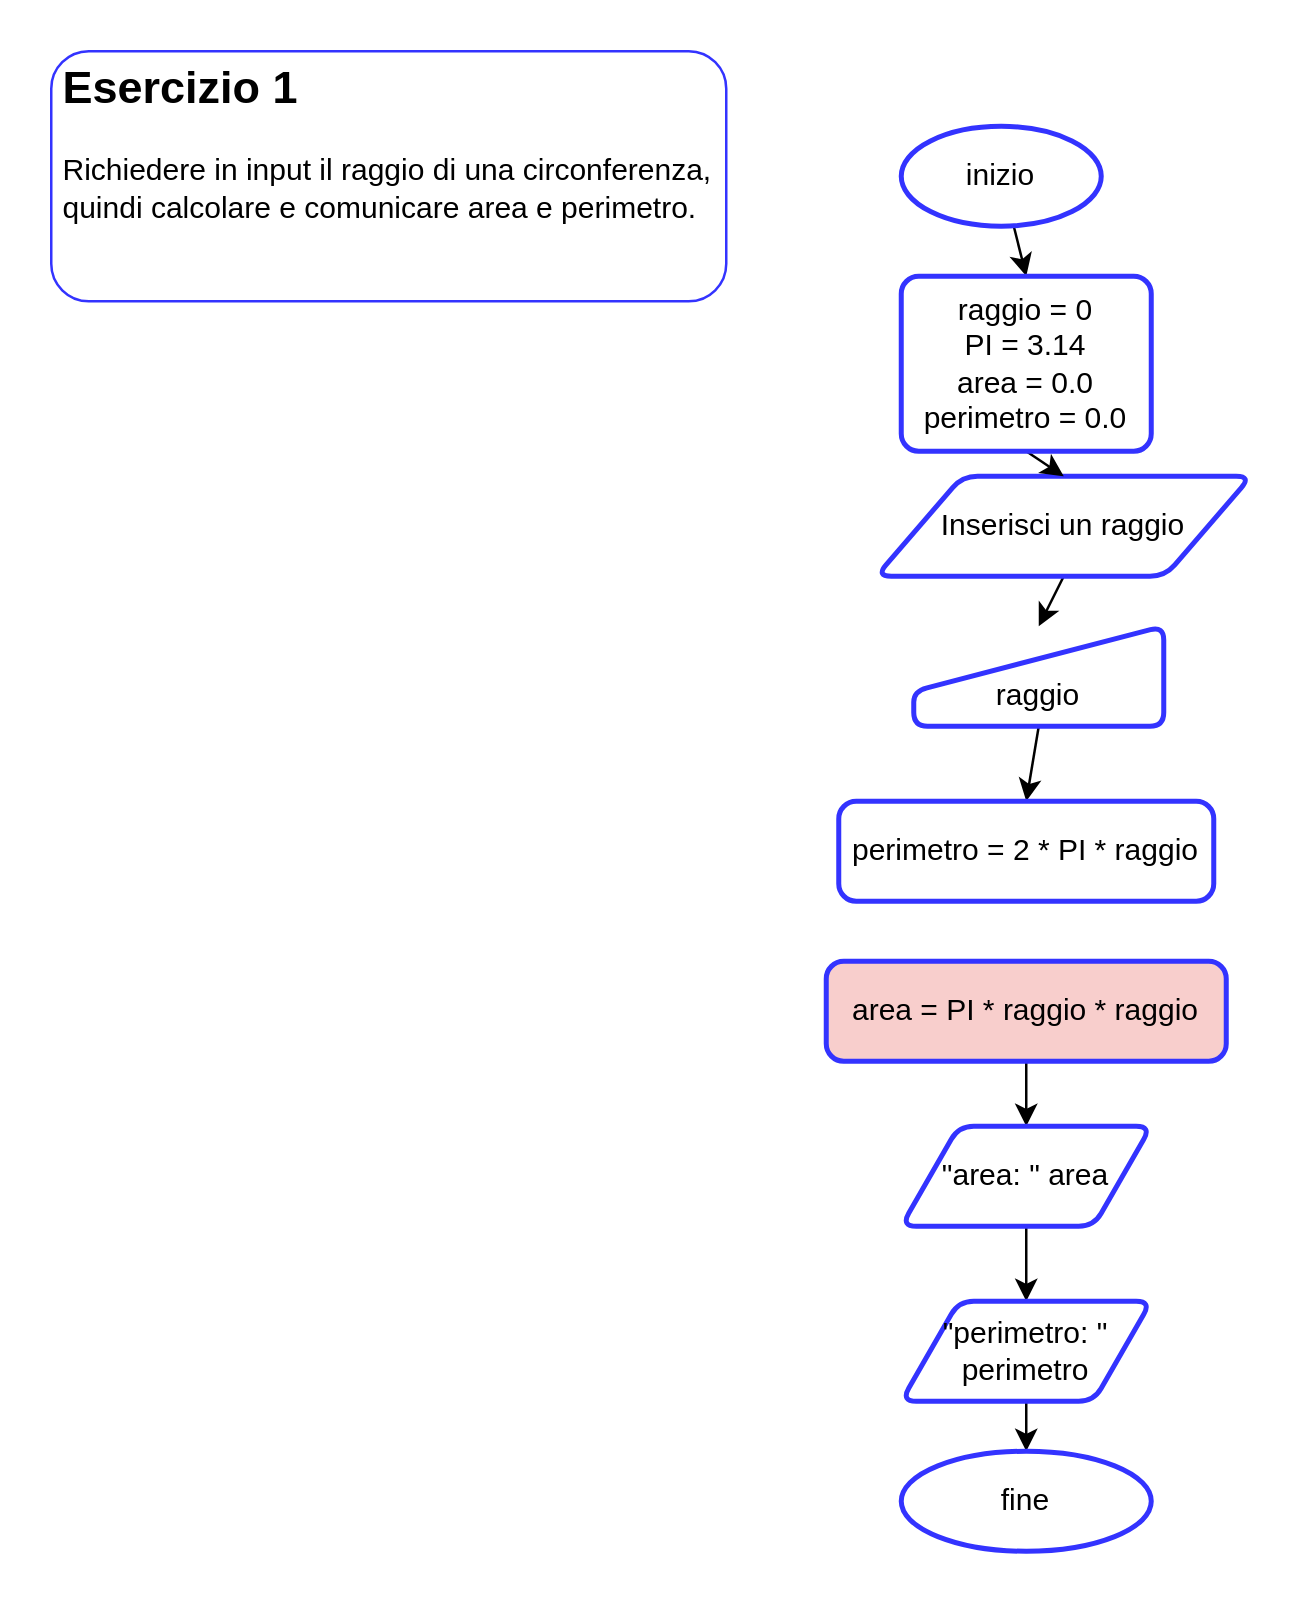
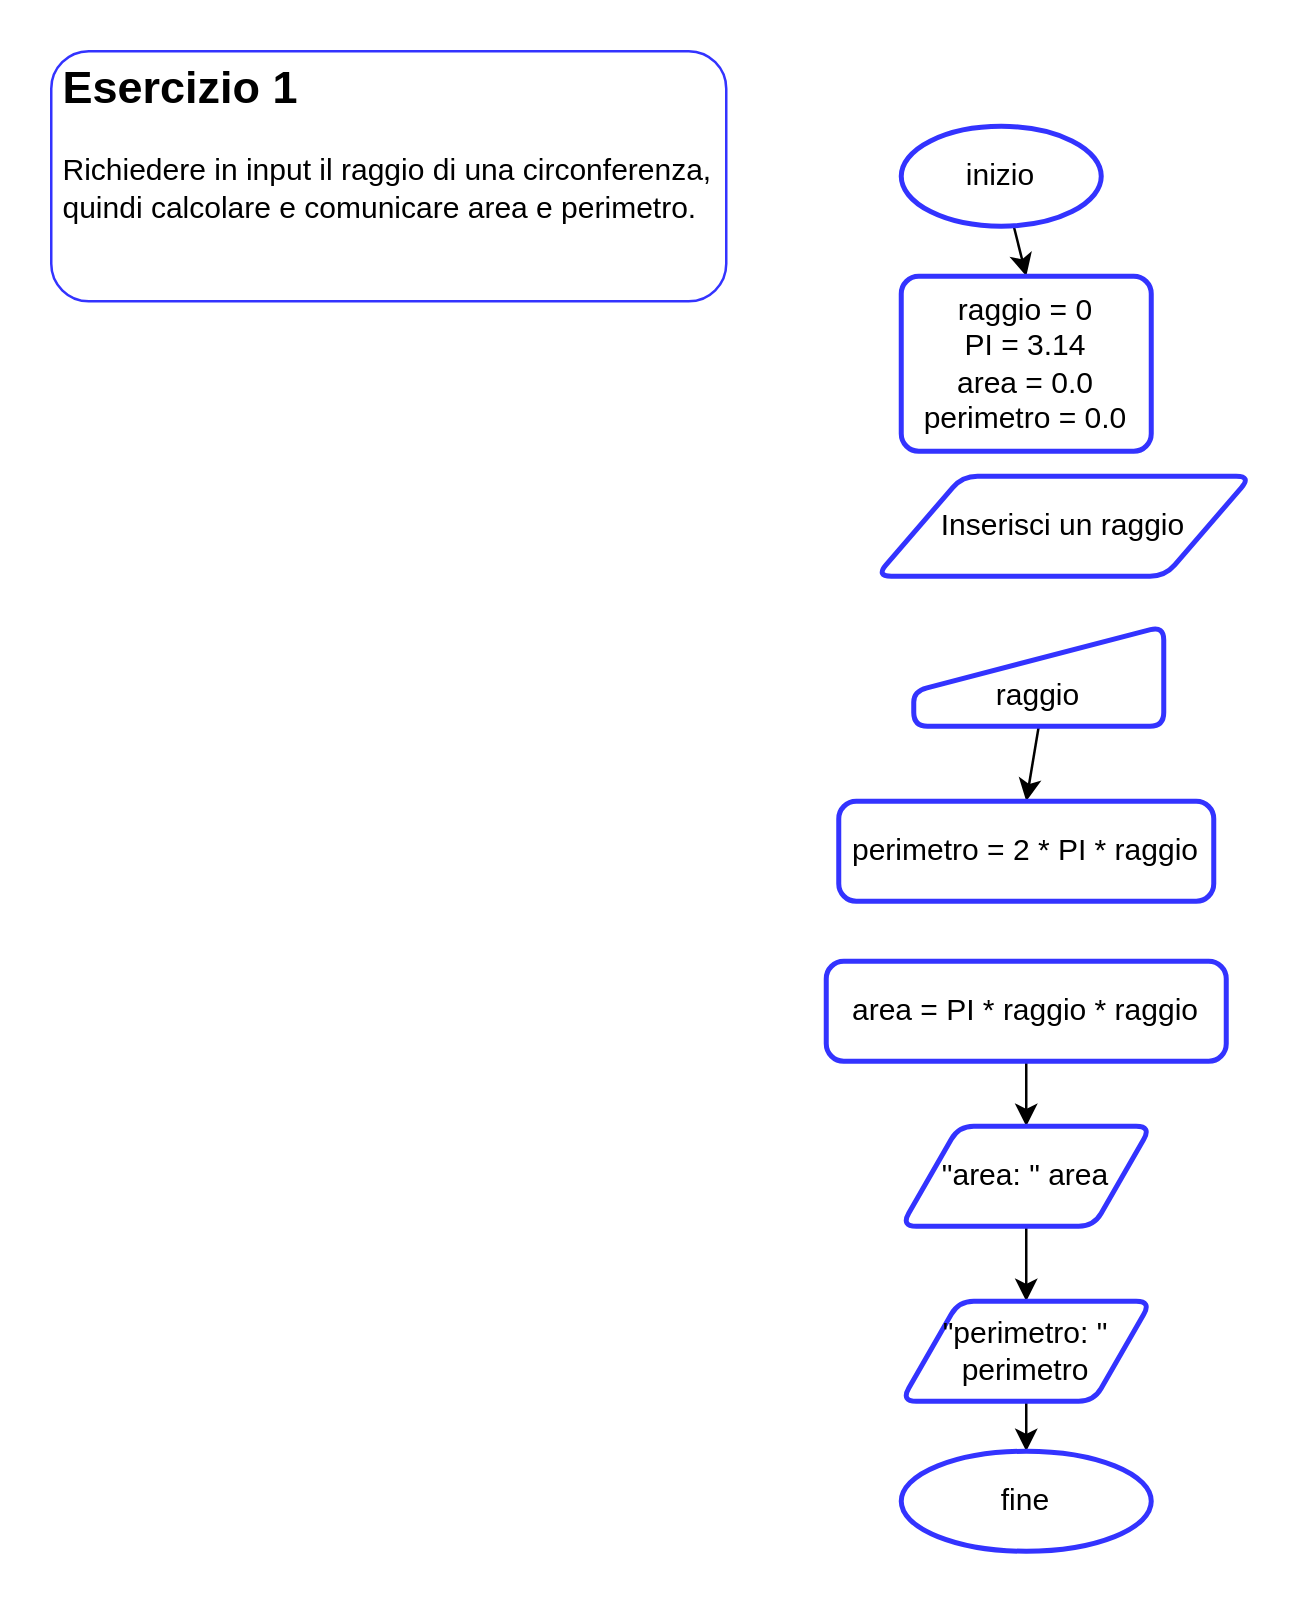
  <mxCell id="0" />
  <mxCell id="1" parent="0" />
  <mxCell id="2" value="&lt;h2&gt;Esercizio 1&lt;/h2&gt;&lt;p&gt;&lt;font style=&quot;font-size: 12px;&quot;&gt;Richiedere in input il raggio di una circonferenza, quindi calcolare e comunicare area e perimetro.&lt;/font&gt;&lt;/p&gt;" style="text;html=1;strokeColor=#3333FF;fillColor=none;spacing=5;spacingTop=-20;whiteSpace=wrap;overflow=hidden;rounded=1;" vertex="1" parent="1"><mxGeometry x="20" y="20" width="270" height="100" as="geometry" /></mxCell>
  <mxCell id="3" style="edgeStyle=none;html=1;entryX=0.5;entryY=0;entryDx=0;entryDy=0;fontSize=12;" edge="1" parent="1" source="4" target="10"><mxGeometry relative="1" as="geometry" /></mxCell>
  <mxCell id="4" value="inizio" style="strokeWidth=2;html=1;shape=mxgraph.flowchart.start_1;whiteSpace=wrap;rounded=1;strokeColor=#3333FF;fontSize=12;" vertex="1" parent="1"><mxGeometry x="360" y="50" width="80" height="40" as="geometry" /></mxCell>
- <mxCell id="5" style="edgeStyle=none;html=1;exitX=0.5;exitY=1;exitDx=0;exitDy=0;entryX=0.5;entryY=0;entryDx=0;entryDy=0;fontSize=12;" edge="1" parent="1" source="6" target="8"><mxGeometry relative="1" as="geometry" /></mxCell>
  <mxCell id="6" value="Inserisci un raggio" style="shape=parallelogram;html=1;strokeWidth=2;perimeter=parallelogramPerimeter;whiteSpace=wrap;rounded=1;arcSize=12;size=0.23;strokeColor=#3333FF;fontSize=12;" vertex="1" parent="1"><mxGeometry x="350" y="190" width="150" height="40" as="geometry" /></mxCell>
  <mxCell id="7" style="edgeStyle=none;html=1;exitX=0.5;exitY=1;exitDx=0;exitDy=0;entryX=0.5;entryY=0;entryDx=0;entryDy=0;fontSize=12;" edge="1" parent="1" source="8" target="11"><mxGeometry relative="1" as="geometry" /></mxCell>
  <mxCell id="8" value="&lt;br&gt;raggio" style="html=1;strokeWidth=2;shape=manualInput;whiteSpace=wrap;rounded=1;size=26;arcSize=11;strokeColor=#3333FF;fontSize=12;" vertex="1" parent="1"><mxGeometry x="365" y="250" width="100" height="40" as="geometry" /></mxCell>
- <mxCell id="9" style="edgeStyle=none;html=1;exitX=0.5;exitY=1;exitDx=0;exitDy=0;entryX=0.5;entryY=0;entryDx=0;entryDy=0;fontSize=12;" edge="1" parent="1" source="10" target="6"><mxGeometry relative="1" as="geometry" /></mxCell>
  <mxCell id="10" value="raggio = 0&lt;br&gt;PI = 3.14&lt;br&gt;area = 0.0&lt;br&gt;perimetro = 0.0" style="rounded=1;whiteSpace=wrap;html=1;absoluteArcSize=1;arcSize=14;strokeWidth=2;strokeColor=#3333FF;fontSize=12;" vertex="1" parent="1"><mxGeometry x="360" y="110" width="100" height="70" as="geometry" /></mxCell>
  <mxCell id="11" value="perimetro = 2 * PI * raggio" style="rounded=1;whiteSpace=wrap;html=1;absoluteArcSize=1;arcSize=14;strokeWidth=2;strokeColor=#3333FF;fontSize=12;" vertex="1" parent="1"><mxGeometry x="335" y="320" width="150" height="40" as="geometry" /></mxCell>
  <mxCell id="12" style="edgeStyle=none;html=1;exitX=0.5;exitY=1;exitDx=0;exitDy=0;entryX=0.5;entryY=0;entryDx=0;entryDy=0;fontSize=12;" edge="1" parent="1" source="13" target="15"><mxGeometry relative="1" as="geometry" /></mxCell>
- <mxCell id="13" value="area = PI * raggio * raggio" style="rounded=1;whiteSpace=wrap;html=1;absoluteArcSize=1;arcSize=14;strokeWidth=2;strokeColor=#3333FF;fontSize=12;fillColor=#f8cecc;" vertex="1" parent="1"><mxGeometry x="330" y="384" width="160" height="40" as="geometry" /></mxCell>
+ <mxCell id="13" value="area = PI * raggio * raggio" style="rounded=1;whiteSpace=wrap;html=1;absoluteArcSize=1;arcSize=14;strokeWidth=2;strokeColor=#3333FF;fontSize=12;" vertex="1" parent="1"><mxGeometry x="330" y="384" width="160" height="40" as="geometry" /></mxCell>
  <mxCell id="14" style="edgeStyle=none;html=1;exitX=0.5;exitY=1;exitDx=0;exitDy=0;entryX=0.5;entryY=0;entryDx=0;entryDy=0;fontSize=12;" edge="1" parent="1" source="15" target="17"><mxGeometry relative="1" as="geometry" /></mxCell>
  <mxCell id="15" value="&quot;area: &quot; area" style="shape=parallelogram;html=1;strokeWidth=2;perimeter=parallelogramPerimeter;whiteSpace=wrap;rounded=1;arcSize=12;size=0.23;strokeColor=#3333FF;fontSize=12;" vertex="1" parent="1"><mxGeometry x="360" y="450" width="100" height="40" as="geometry" /></mxCell>
  <mxCell id="16" style="edgeStyle=none;html=1;exitX=0.5;exitY=1;exitDx=0;exitDy=0;entryX=0.5;entryY=0;entryDx=0;entryDy=0;entryPerimeter=0;fontSize=12;" edge="1" parent="1" source="17" target="18"><mxGeometry relative="1" as="geometry" /></mxCell>
  <mxCell id="17" value="&quot;perimetro: &quot; perimetro" style="shape=parallelogram;html=1;strokeWidth=2;perimeter=parallelogramPerimeter;whiteSpace=wrap;rounded=1;arcSize=12;size=0.23;strokeColor=#3333FF;fontSize=12;" vertex="1" parent="1"><mxGeometry x="360" y="520" width="100" height="40" as="geometry" /></mxCell>
  <mxCell id="18" value="fine" style="strokeWidth=2;html=1;shape=mxgraph.flowchart.start_1;whiteSpace=wrap;rounded=1;strokeColor=#3333FF;fontSize=12;" vertex="1" parent="1"><mxGeometry x="360" y="580" width="100" height="40" as="geometry" /></mxCell>
